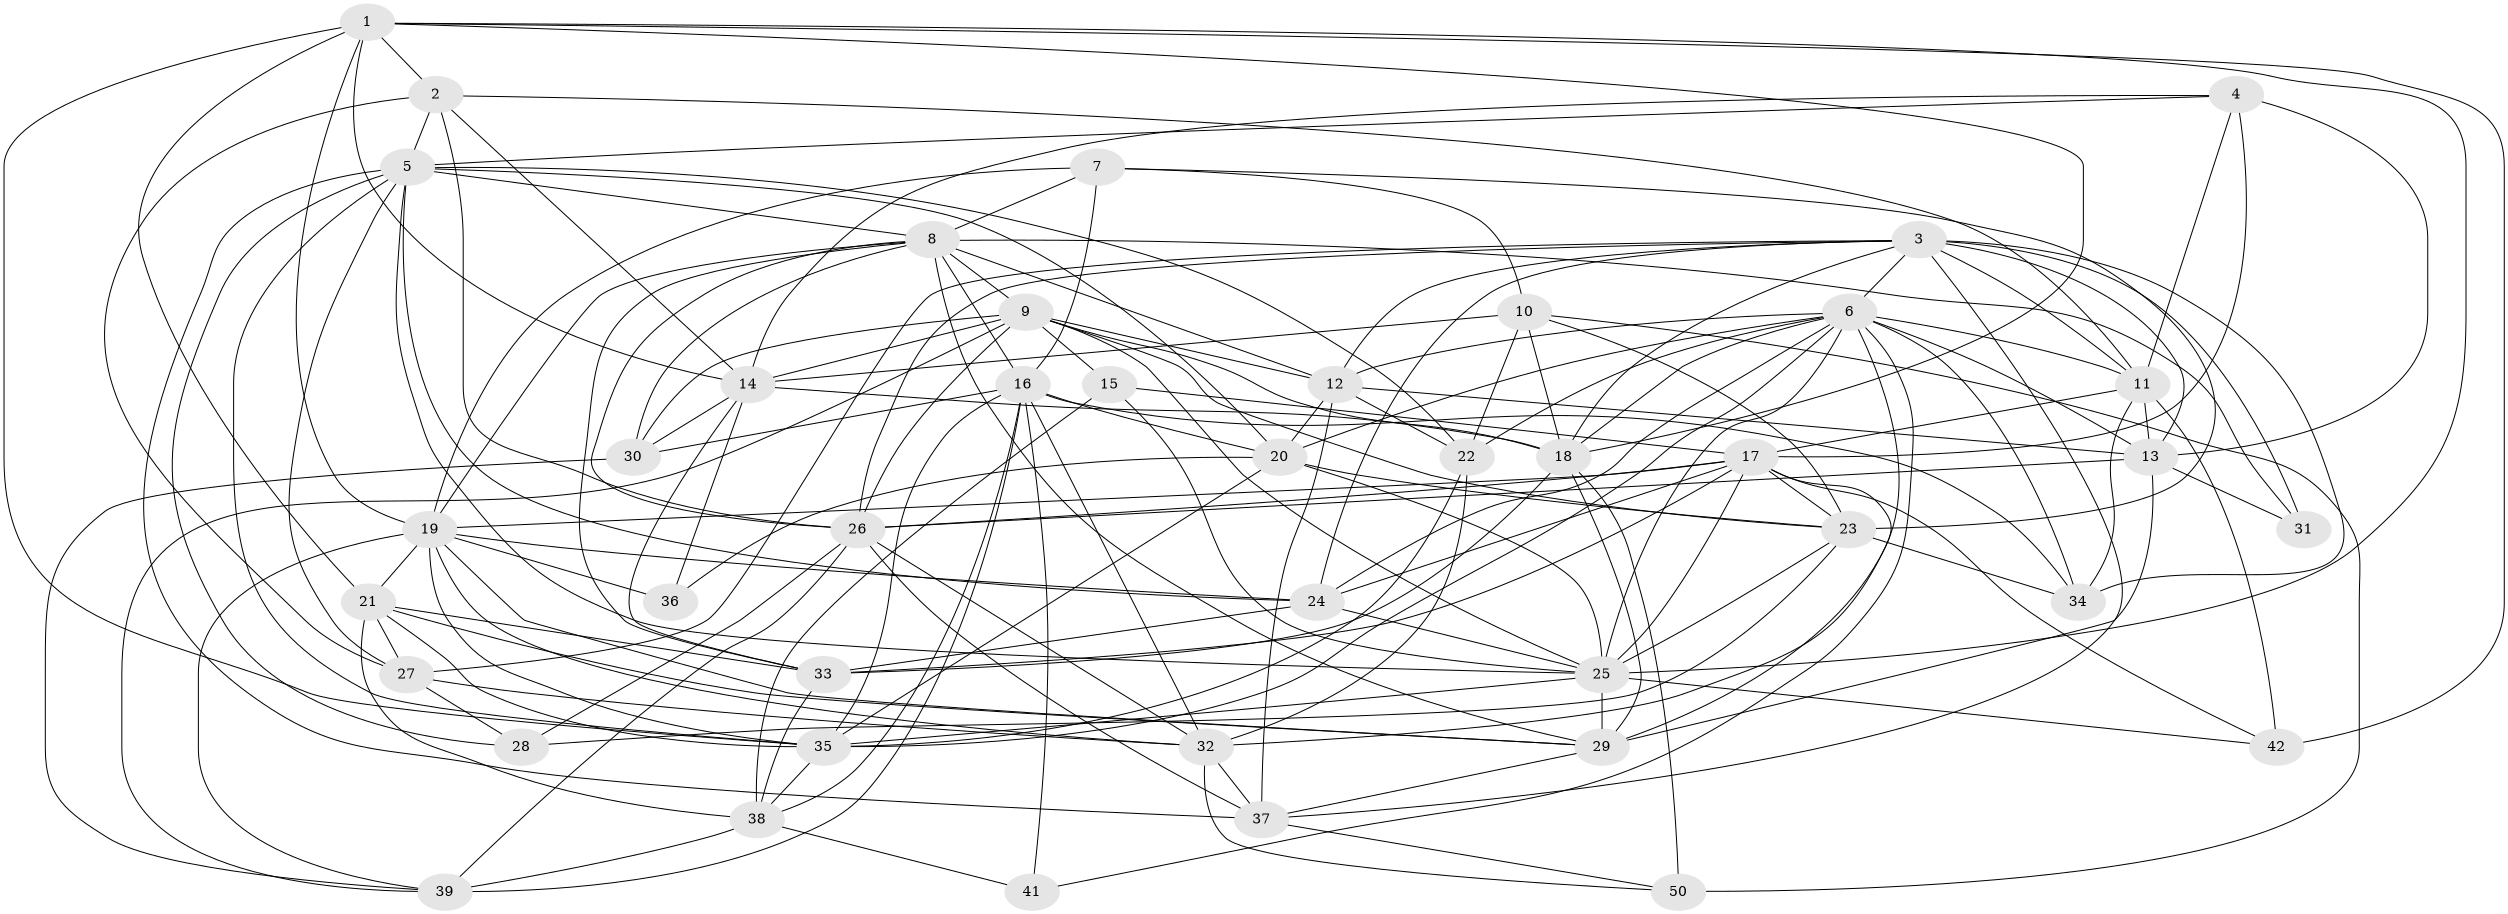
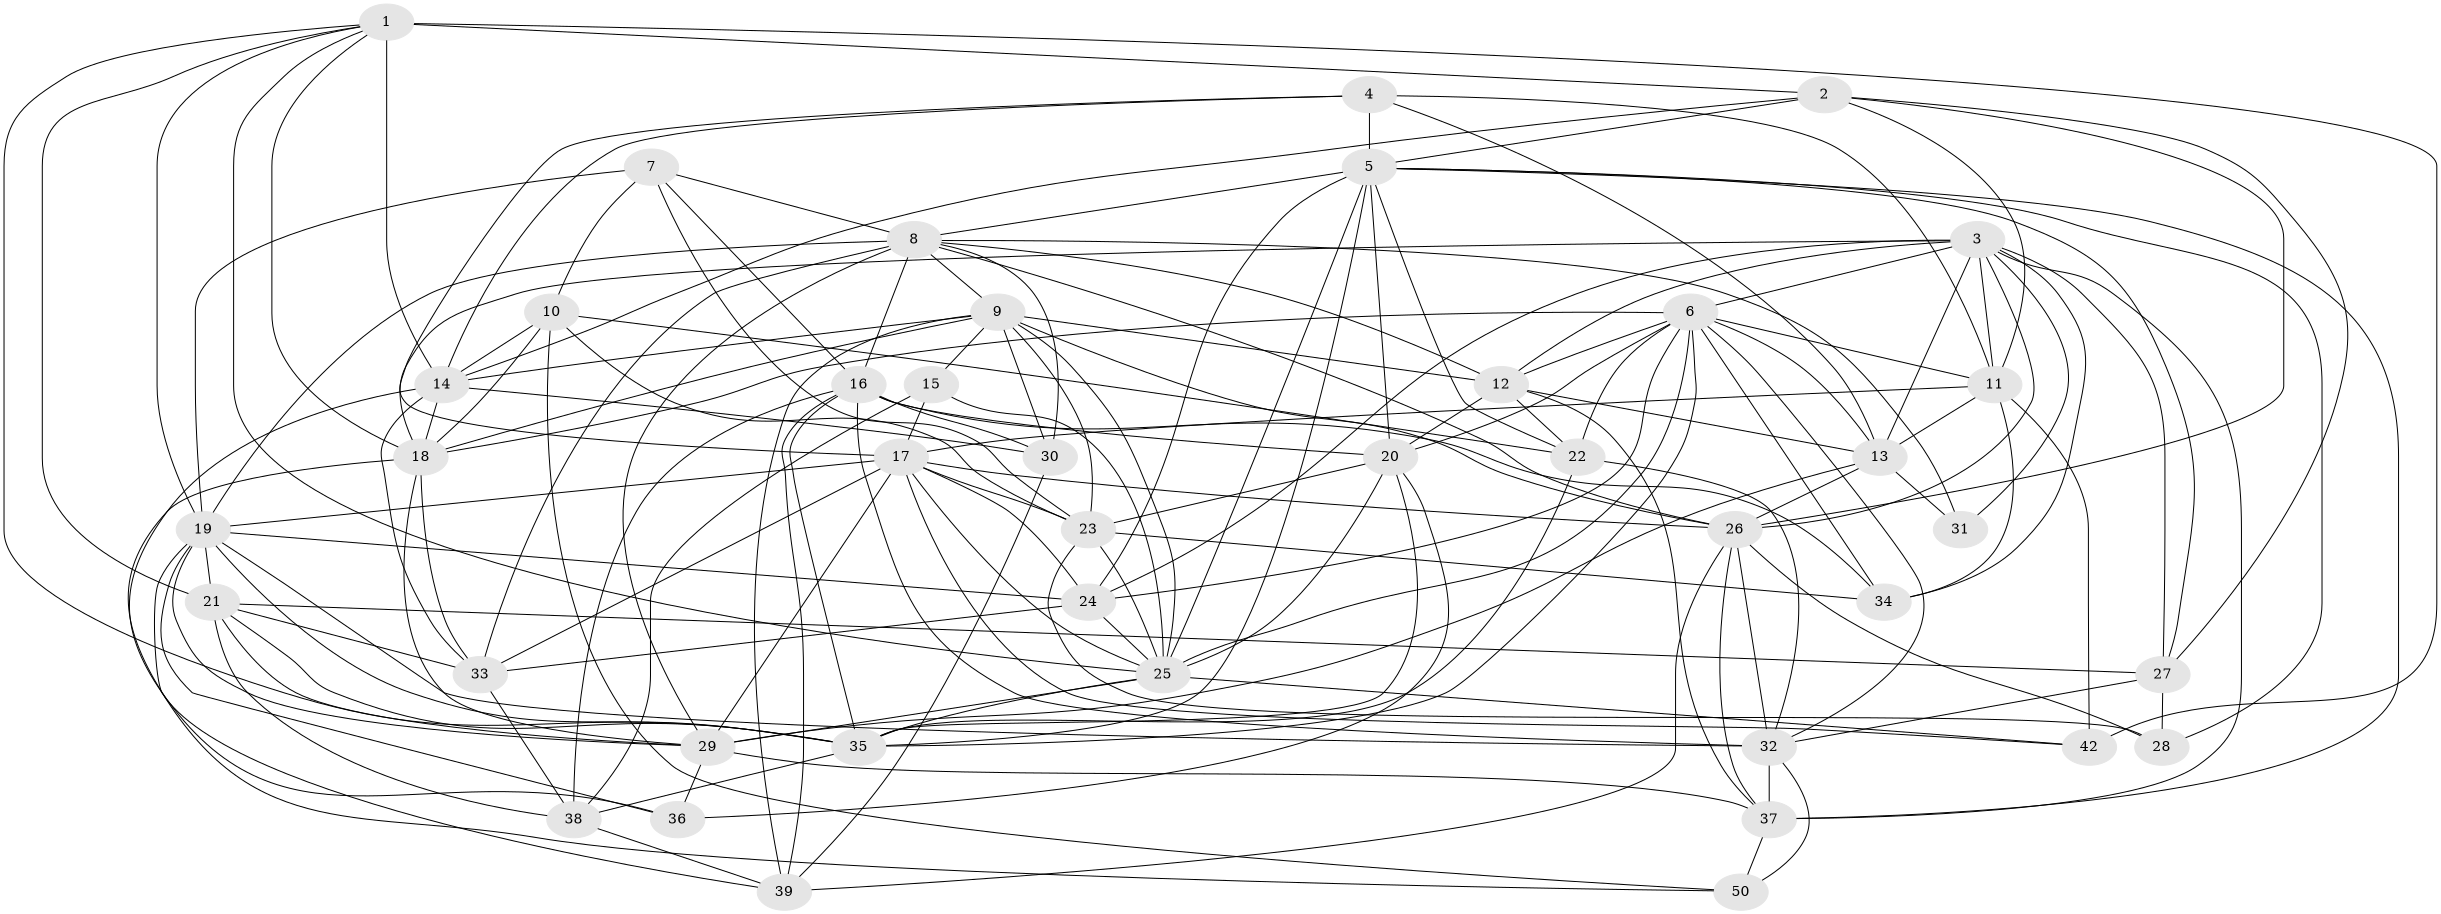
  graph {
    node [color=gray90 style=filled]
    edge [weight=1.0]
    1
    2
    14
    18
    19
    21
    25
    35
    42
    5
    11
    26
    27
    30
    33
    36
    29
    n18 [label=50]
    24
    32
    39
    38
    37
    8
    20
    22
    28
    13
    34
    17
    3
    6
    12
    31
-   41
    4
    23
    16
    9
    7
    10
    15
    1 -- 2
    1 -- 14 [weight=3.0]
    1 -- 18
    1 -- 19
    1 -- 21
    1 -- 25
    1 -- 35
    1 -- 42 [weight=3.0]
    2 -- 14
    2 -- 5
    2 -- 11
    2 -- 26
    2 -- 27
    14 -- 18
    14 -- 30
    14 -- 33
    14 -- 36
    18 -- 33 [weight=2.0]
    18 -- 29
    18 -- n18
    19 -- 21
    19 -- 35
    19 -- 36
    19 -- 29
    19 -- 24
    19 -- 32
    19 -- 39 [weight=2.0]
    21 -- 35 [weight=3.0]
    21 -- 27
    21 -- 33
    21 -- 29
    21 -- 38 [weight=2.0]
    25 -- 35
    25 -- 42
    25 -- 29
    35 -- 38
    5 -- 25
    5 -- 35
    5 -- 27
    5 -- 24 [weight=2.0]
    5 -- 37
    5 -- 8
    5 -- 20
    5 -- 22
    5 -- 28
    11 -- 42
    11 -- 13
    11 -- 34 [weight=2.0]
    11 -- 17
    26 -- 32
    26 -- 39 [weight=2.0]
    26 -- 37
    26 -- 28
    27 -- 32
    27 -- 28
    30 -- 39
    33 -- 38
+   29 -- 36
    29 -- 37
    24 -- 25
    24 -- 33
    32 -- n18
    32 -- 37 [weight=2.0]
    38 -- 39
-   38 -- 41
    37 -- n18
    8 -- 19
    8 -- 26
    8 -- 30
    8 -- 33
    8 -- 29
    8 -- 12
    8 -- 31
    8 -- 16
    8 -- 9
    20 -- 25
    20 -- 35
    20 -- 36
    20 -- 23
    22 -- 35
    22 -- 32
    13 -- 26 [weight=2.0]
    13 -- 29
    13 -- 31 [weight=2.0]
    17 -- 19
    17 -- 25
    17 -- 42
    17 -- 26
    17 -- 33
    17 -- 29 [weight=2.0]
    17 -- 24
    17 -- 23
    3 -- 18
    3 -- 11 [weight=2.0]
    3 -- 26
    3 -- 27
    3 -- 24
    3 -- 37
    3 -- 13
    3 -- 34
    3 -- 6
    3 -- 12
    3 -- 31
    6 -- 18
    6 -- 25
    6 -- 35
    6 -- 11
    6 -- 24
    6 -- 32
    6 -- 20
    6 -- 22
    6 -- 13
    6 -- 34
    6 -- 12
-   6 -- 41
    12 -- 37
    12 -- 20
    12 -- 22
    12 -- 13
    4 -- 14
    4 -- 5
    4 -- 11
    4 -- 13
    4 -- 17
    23 -- 25
    23 -- 28
    23 -- 34
    16 -- 35
    16 -- 30
    16 -- 32
    16 -- 39
    16 -- 38
    16 -- 20
    16 -- 34
-   16 -- 41
    9 -- 14 [weight=2.0]
    9 -- 18
    9 -- 25
    9 -- 26
    9 -- 30 [weight=2.0]
    9 -- 39
    9 -- 12
    9 -- 23
    9 -- 15
    7 -- 19
    7 -- 8 [weight=2.0]
    7 -- 23
    7 -- 16
    7 -- 10
    10 -- 14
    10 -- 18
    10 -- n18
    10 -- 22
    10 -- 23
    15 -- 25
    15 -- 38
    15 -- 17
  }
